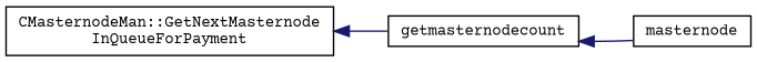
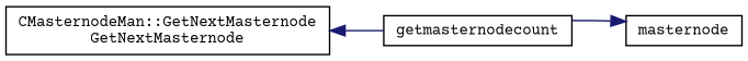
  digraph {
    fontname="Courier Prime"
    rankdir=LR
    node [color=black fillcolor=white fontname="Courier Prime" fontsize=10 shape=record style=filled]
    edge [color=midnightblue dir=back fontname="Courier Prime" fontsize=10 labelfontname=Helvetica labelfontsize=10 style=solid]
-   n1 [height=0.2 label="CMasternodeMan::GetNextMasternode\lInQueueForPayment" width=0.4]
+   n1 [height=0.2 label="CMasternodeMan::GetNextMasternode\lGetNextMasternode" width=0.4]
    n2 [height=0.2 label=getmasternodecount width=0.4]
    n3 [height=0.2 label=masternode width=0.4]
    n1 -> n2
-   n2 -> n3
+   n3 -> n2
  }
